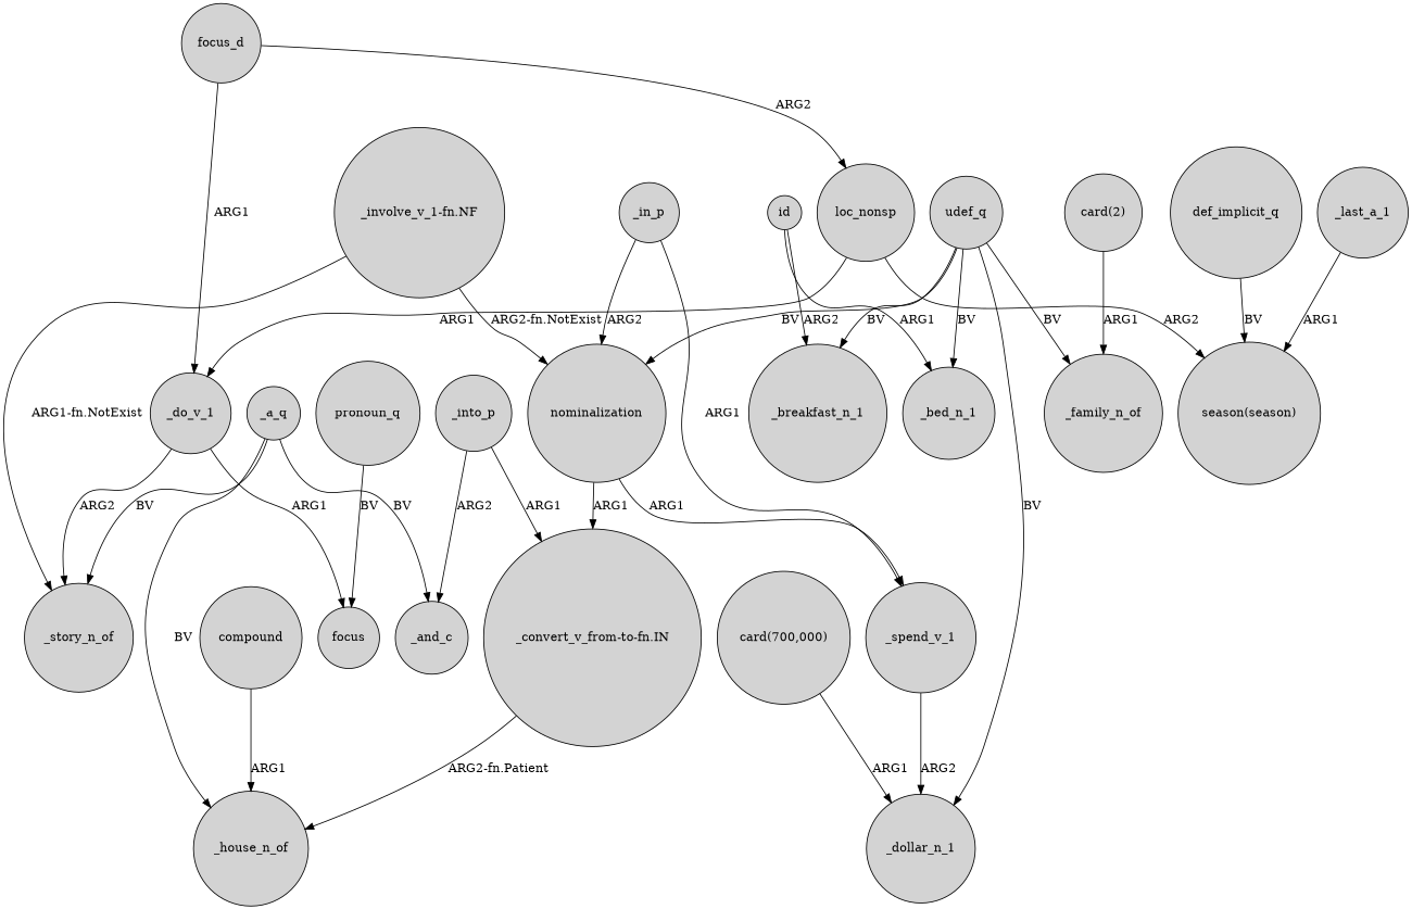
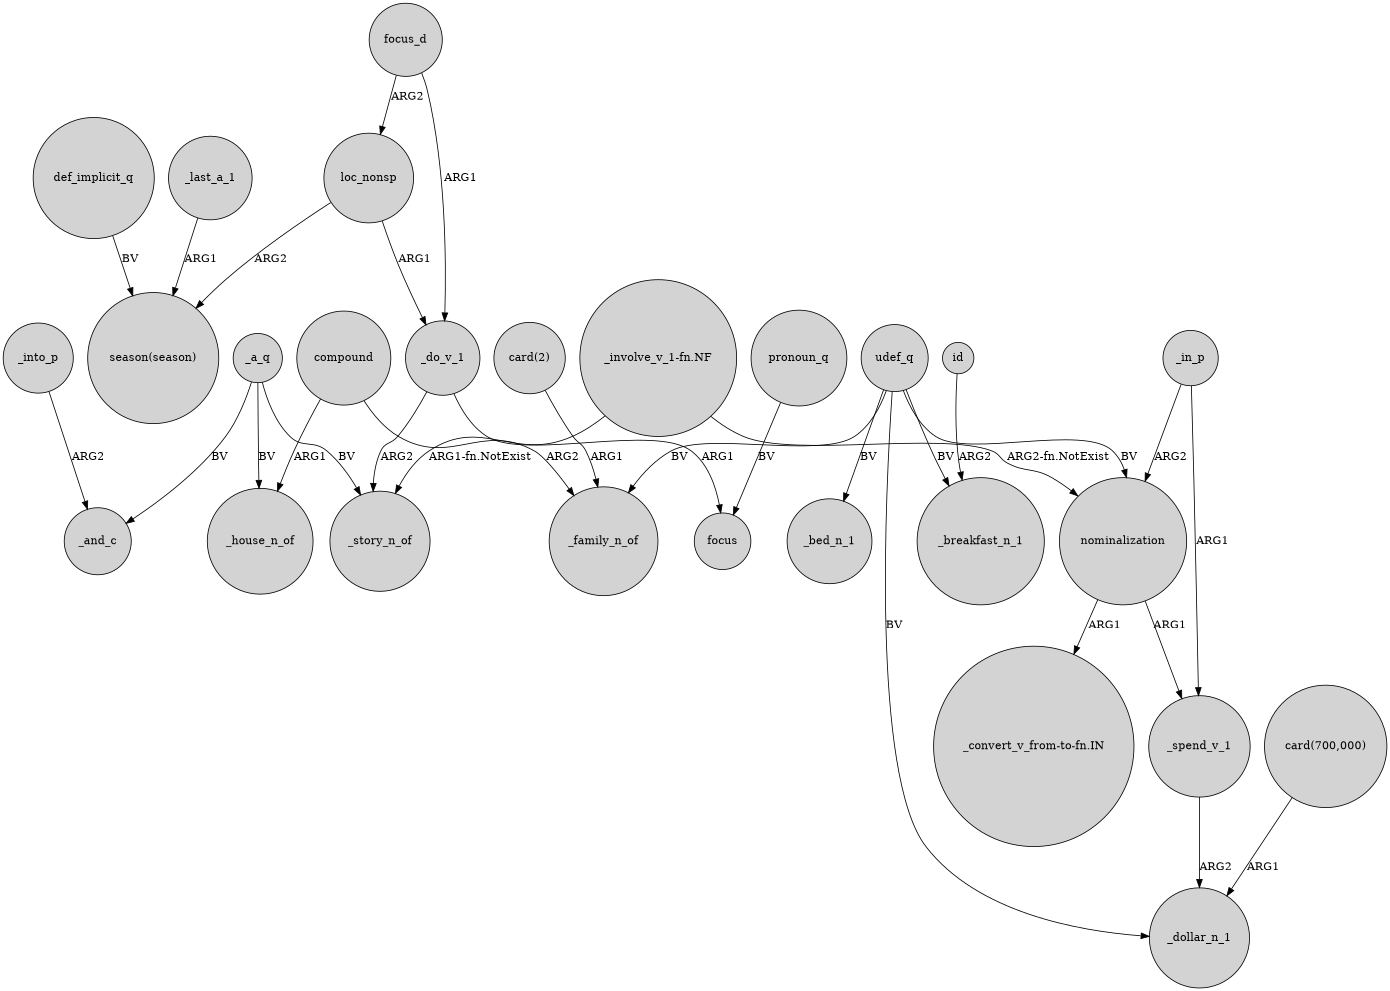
  digraph {
    node [shape=circle style=filled]
    focus_d
    loc_nonsp
    _do_v_1
    "season(season)"
    _story_n_of
    n6 [label=focus]
    id
    _bed_n_1
    _breakfast_n_1
    "card(2)"
    _family_n_of
    nominalization
    _spend_v_1
    "_convert_v_from-to-fn.IN"
    _dollar_n_1
    _house_n_of
    udef_q
    compound
    _a_q
    _and_c
    "card(700,000)"
    pronoun_q
    "_involve_v_1-fn.NF"
    _into_p
    _in_p
    def_implicit_q
    _last_a_1
    focus_d -> loc_nonsp [label=ARG2]
    focus_d -> _do_v_1 [label=ARG1]
    loc_nonsp -> _do_v_1 [label=ARG1]
    loc_nonsp -> "season(season)" [label=ARG2]
    _do_v_1 -> _story_n_of [label=ARG2]
    _do_v_1 -> n6 [label=ARG1]
-   id -> _bed_n_1 [label=ARG1]
    id -> _breakfast_n_1 [label=ARG2]
    "card(2)" -> _family_n_of [label=ARG1]
    nominalization -> _spend_v_1 [label=ARG1]
    nominalization -> "_convert_v_from-to-fn.IN" [label=ARG1]
    _spend_v_1 -> _dollar_n_1 [label=ARG2]
-   "_convert_v_from-to-fn.IN" -> _house_n_of [label="ARG2-fn.Patient"]
    udef_q -> _bed_n_1 [label=BV]
    udef_q -> _breakfast_n_1 [label=BV]
    udef_q -> _family_n_of [label=BV]
    udef_q -> nominalization [label=BV]
    udef_q -> _dollar_n_1 [label=BV]
+   compound -> _family_n_of [label=ARG2]
    compound -> _house_n_of [label=ARG1]
    _a_q -> _story_n_of [label=BV]
    _a_q -> _house_n_of [label=BV]
    _a_q -> _and_c [label=BV]
    "card(700,000)" -> _dollar_n_1 [label=ARG1]
    pronoun_q -> n6 [label=BV]
    "_involve_v_1-fn.NF" -> _story_n_of [label="ARG1-fn.NotExist"]
    "_involve_v_1-fn.NF" -> nominalization [label="ARG2-fn.NotExist"]
-   _into_p -> "_convert_v_from-to-fn.IN" [label=ARG1]
    _into_p -> _and_c [label=ARG2]
    _in_p -> nominalization [label=ARG2]
    _in_p -> _spend_v_1 [label=ARG1]
    def_implicit_q -> "season(season)" [label=BV]
    _last_a_1 -> "season(season)" [label=ARG1]
  }
